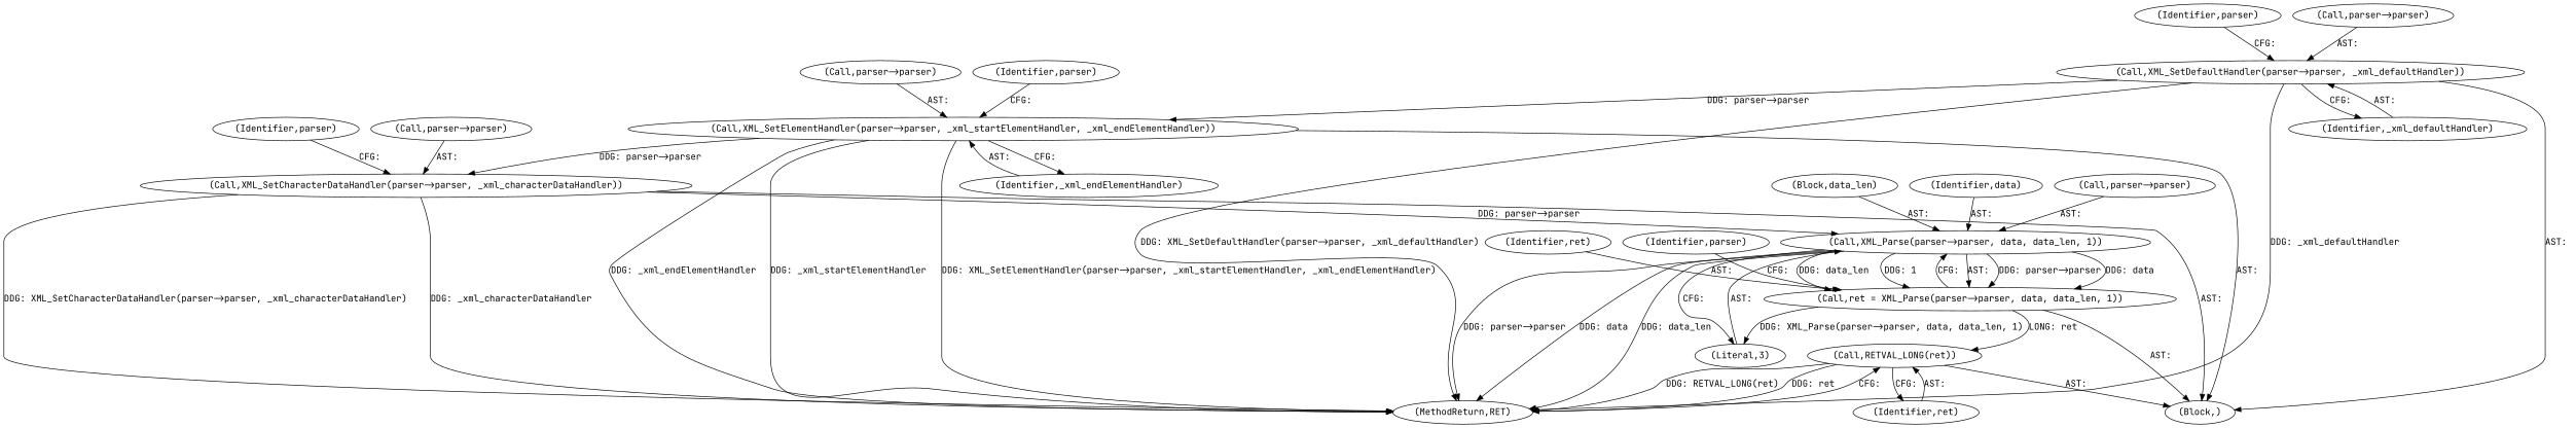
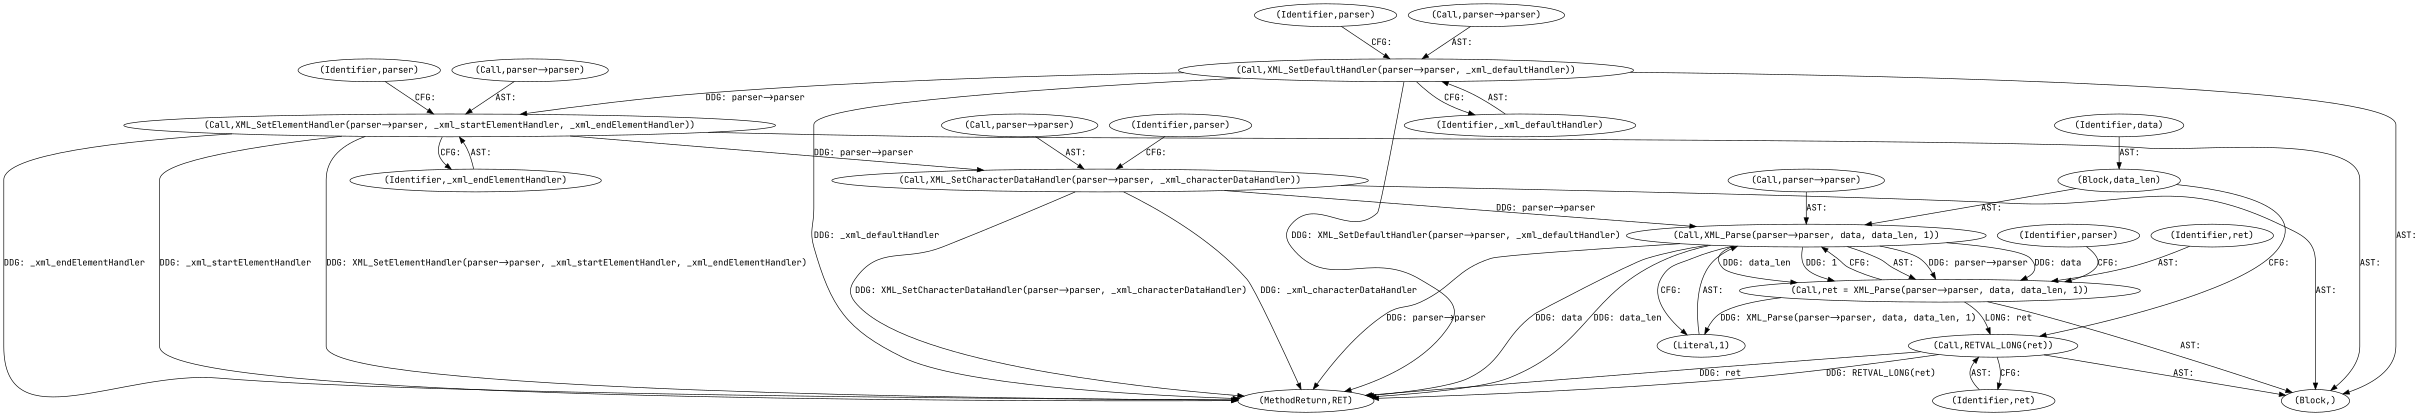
  digraph {
    fontname="JetBrains Mono"
    node [fontname="JetBrains Mono"]
    edge [fontname="JetBrains Mono"]
    n1 [label="(Call,XML_Parse(parser->parser, data, data_len, 1))"]
    n2 [label="(Call,ret = XML_Parse(parser->parser, data, data_len, 1))"]
-   n3 [label="(Literal,3)"]
+   n3 [label="(Literal,1)"]
    n4 [label="(MethodReturn,RET)"]
    n5 [label="(Block,)"]
    n6 [label="(Call,RETVAL_LONG(ret))"]
    n7 [label="(Call,XML_SetCharacterDataHandler(parser->parser, _xml_characterDataHandler))"]
    n8 [label="(Call,XML_SetElementHandler(parser->parser, _xml_startElementHandler, _xml_endElementHandler))"]
    n9 [label="(Identifier,_xml_endElementHandler)"]
    n10 [label="(Call,XML_SetDefaultHandler(parser->parser, _xml_defaultHandler))"]
    n11 [label="(Identifier,_xml_defaultHandler)"]
    n12 [label="(Identifier,ret)"]
    n13 [label="(Identifier,parser)"]
    n14 [label="(Identifier,data)"]
    n15 [label="(Identifier,parser)"]
    n16 [label="(Identifier,parser)"]
    n17 [label="(Call,parser->parser)"]
    n18 [label="(Call,parser->parser)"]
    n19 [label="(Call,parser->parser)"]
    n20 [label="(Call,parser->parser)"]
    n21 [label="(Block,data_len)"]
    n22 [label="(Identifier,parser)"]
    n23 [label="(Identifier,ret)"]
    n1 -> n2 [label="AST: "]
    n1 -> n2 [label="DDG: parser->parser"]
    n1 -> n2 [label="DDG: data"]
    n1 -> n2 [label="DDG: data_len"]
    n1 -> n2 [label="DDG: 1"]
    n1 -> n3 [label="CFG: "]
    n1 -> n4 [label="DDG: data_len"]
    n1 -> n4 [label="DDG: parser->parser"]
    n1 -> n4 [label="DDG: data"]
    n2 -> n1 [label="CFG: "]
    n2 -> n3 [label="DDG: XML_Parse(parser->parser, data, data_len, 1)"]
    n2 -> n5 [label="AST: "]
    n2 -> n6 [label="LONG: ret"]
    n3 -> n1 [label="AST: "]
-   n4 -> n6 [label="CFG: "]
+   n21 -> n6 [label="CFG: "]
    n6 -> n4 [label="DDG: RETVAL_LONG(ret)"]
    n6 -> n4 [label="DDG: ret"]
    n6 -> n5 [label="AST: "]
    n6 -> n12 [label="CFG: "]
    n7 -> n1 [label="DDG: parser->parser"]
    n7 -> n4 [label="DDG: XML_SetCharacterDataHandler(parser->parser, _xml_characterDataHandler)"]
    n7 -> n4 [label="DDG: _xml_characterDataHandler"]
    n7 -> n5 [label="AST: "]
    n8 -> n4 [label="DDG: _xml_startElementHandler"]
    n8 -> n4 [label="DDG: XML_SetElementHandler(parser->parser, _xml_startElementHandler, _xml_endElementHandler)"]
    n8 -> n4 [label="DDG: _xml_endElementHandler"]
    n8 -> n5 [label="AST: "]
    n8 -> n7 [label="DDG: parser->parser"]
    n8 -> n9 [label="CFG: "]
    n9 -> n8 [label="AST: "]
    n10 -> n4 [label="DDG: XML_SetDefaultHandler(parser->parser, _xml_defaultHandler)"]
    n10 -> n4 [label="DDG: _xml_defaultHandler"]
    n10 -> n5 [label="AST: "]
    n10 -> n8 [label="DDG: parser->parser"]
    n10 -> n11 [label="CFG: "]
    n11 -> n10 [label="AST: "]
    n12 -> n6 [label="AST: "]
    n13 -> n10 [label="CFG: "]
-   n14 -> n1 [label="AST: "]
+   n14 -> n21 [label="AST: "]
    n15 -> n2 [label="CFG: "]
    n16 -> n7 [label="CFG: "]
    n17 -> n7 [label="AST: "]
    n18 -> n8 [label="AST: "]
    n19 -> n10 [label="AST: "]
    n20 -> n1 [label="AST: "]
    n21 -> n1 [label="AST: "]
    n22 -> n8 [label="CFG: "]
    n23 -> n2 [label="AST: "]
  }
